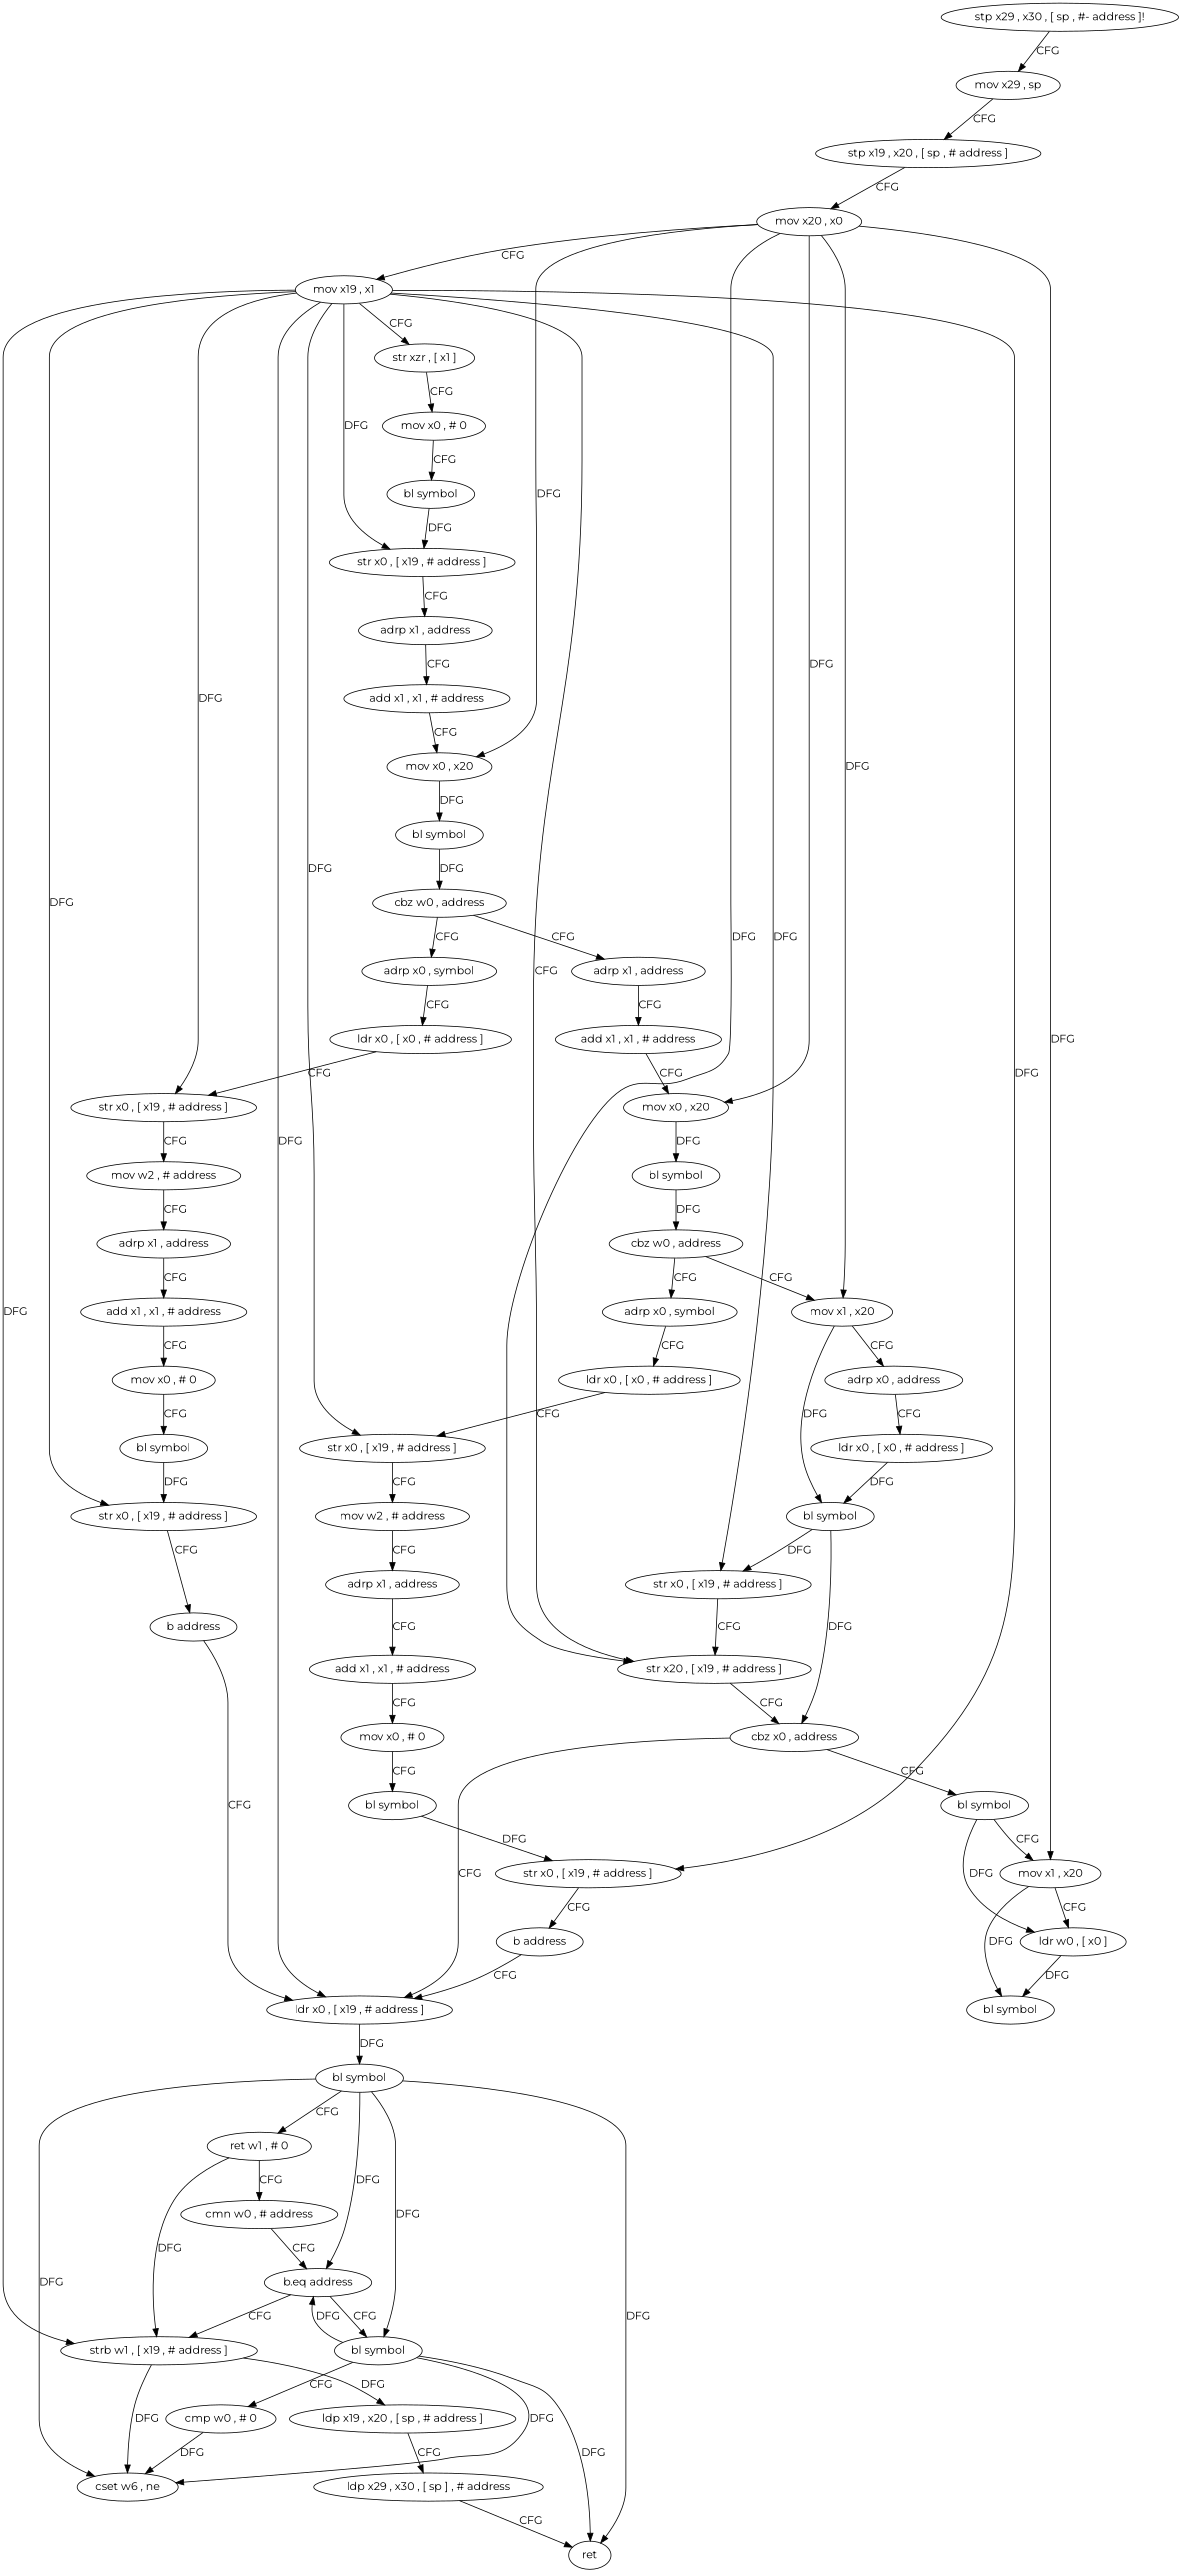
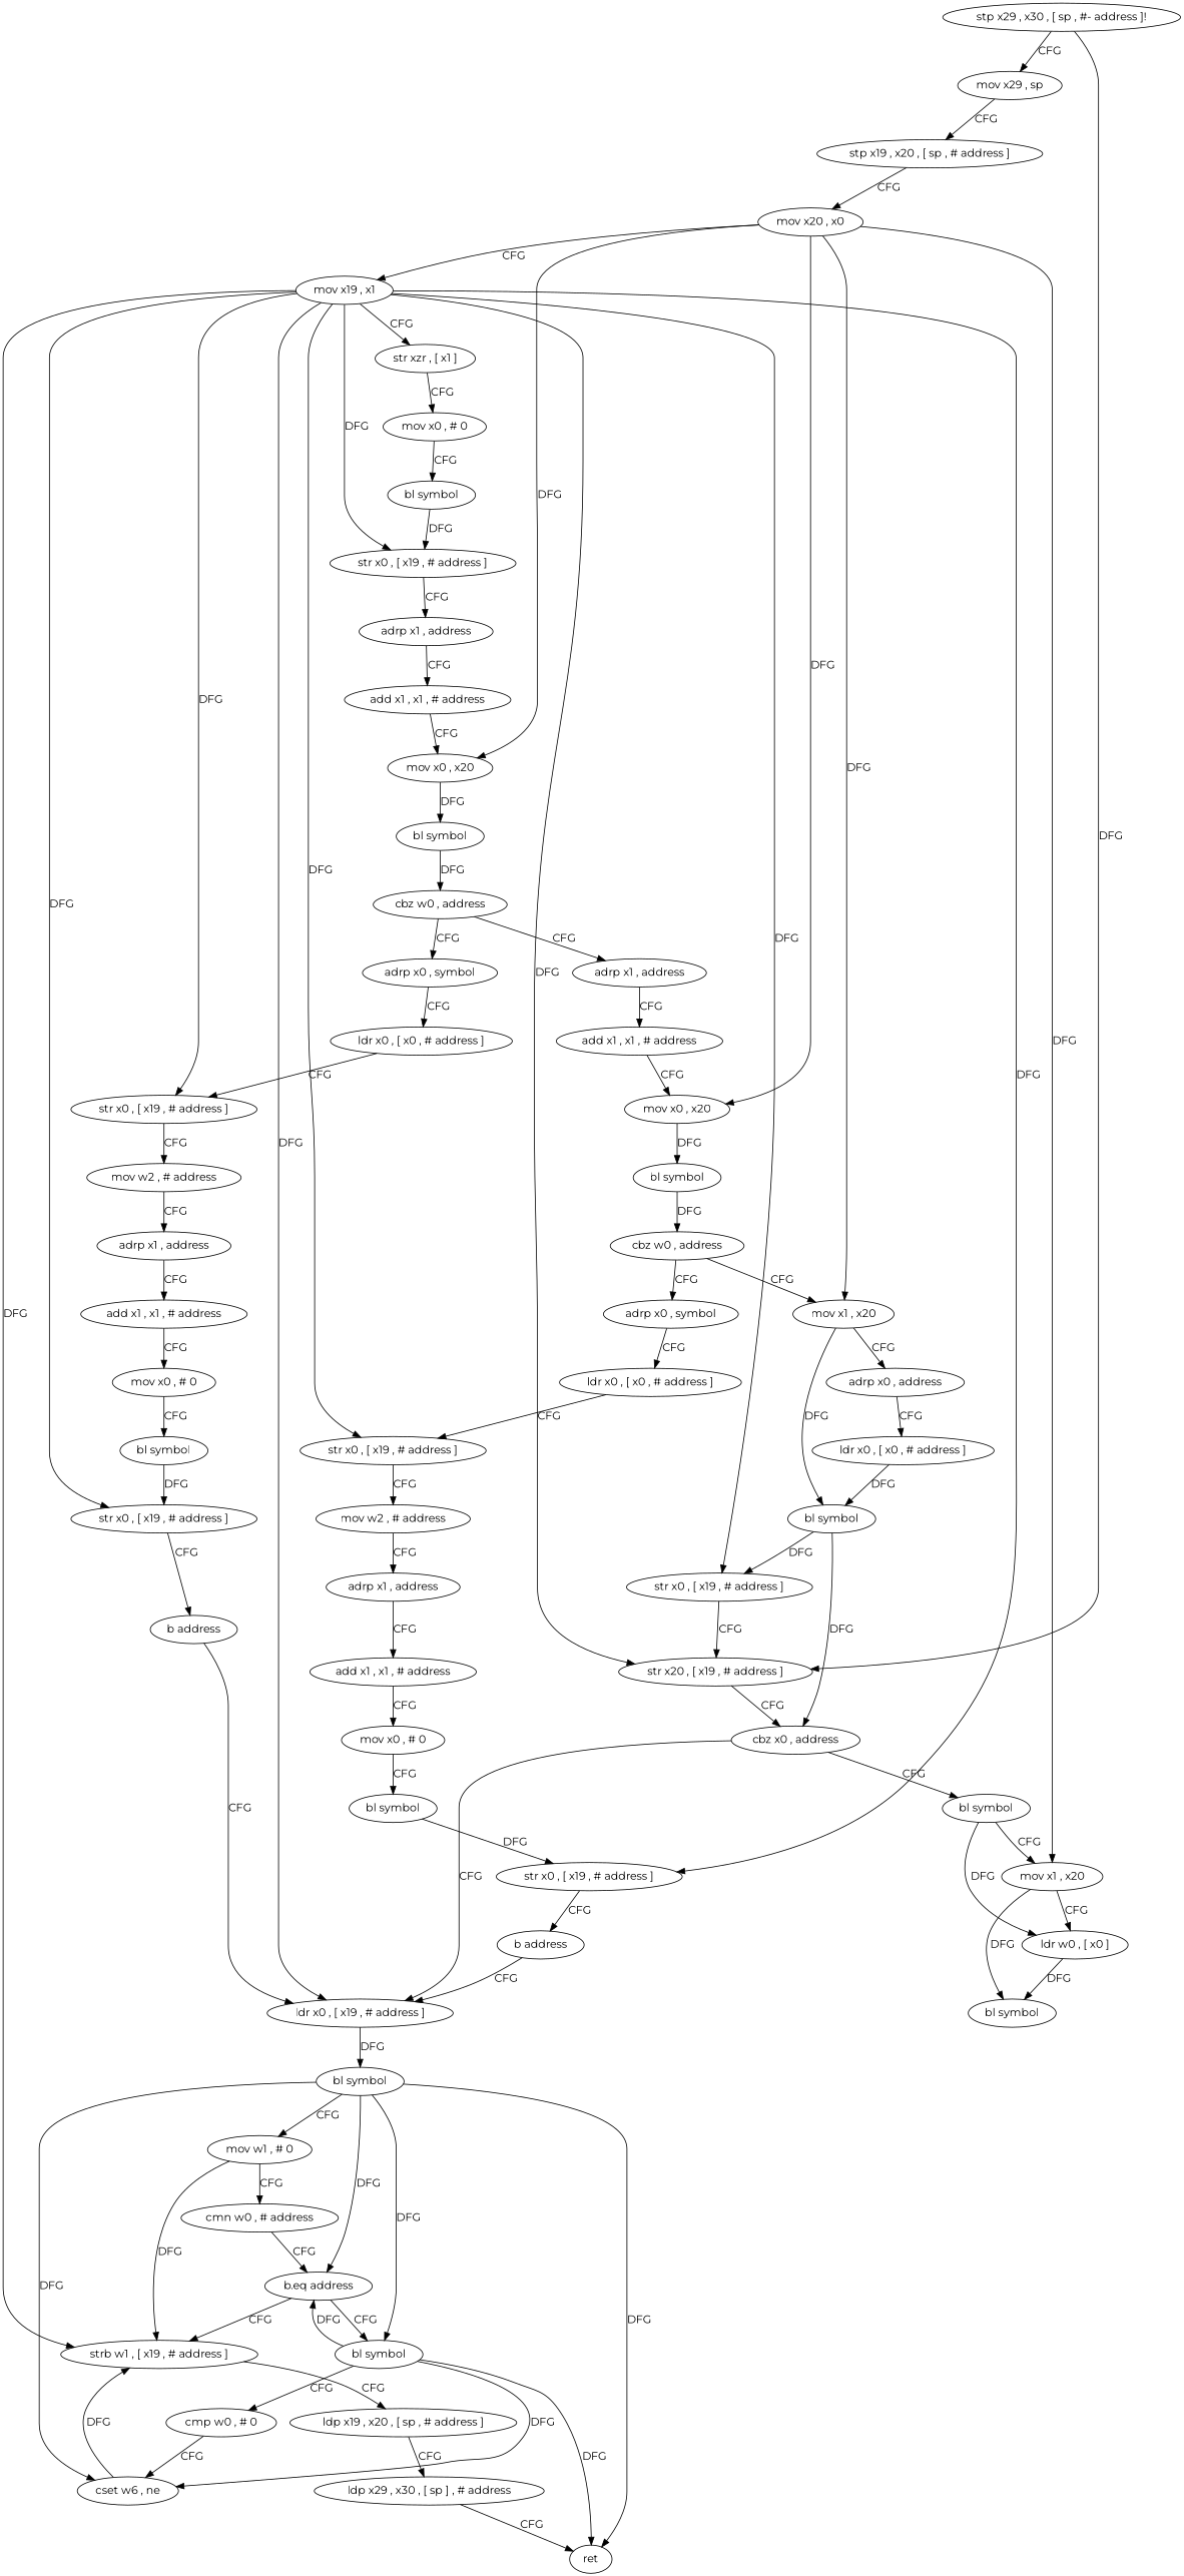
  digraph {
    fontname=Montserrat
    node [fontname=Montserrat]
    edge [fontname=Montserrat]
    n1 [label="stp x29 , x30 , [ sp , #- address ]!"]
    n2 [label="mov x29 , sp"]
    n3 [label="stp x19 , x20 , [ sp , # address ]"]
    n4 [label="mov x20 , x0"]
    n5 [label="mov x19 , x1"]
    n6 [label="mov x0 , x20"]
    n7 [label="mov x0 , x20"]
    n8 [label="mov x1 , x20"]
    n9 [label="str x20 , [ x19 , # address ]"]
    n10 [label="mov x1 , x20"]
    n11 [label="str xzr , [ x1 ]"]
    n12 [label="str x0 , [ x19 , # address ]"]
    n13 [label="str x0 , [ x19 , # address ]"]
    n14 [label="str x0 , [ x19 , # address ]"]
    n15 [label="ldr x0 , [ x19 , # address ]"]
    n16 [label="strb w1 , [ x19 , # address ]"]
    n17 [label="str x0 , [ x19 , # address ]"]
    n18 [label="str x0 , [ x19 , # address ]"]
    n19 [label="str x0 , [ x19 , # address ]"]
    n20 [label="bl symbol"]
    n21 [label="bl symbol"]
    n22 [label="adrp x0 , address"]
    n23 [label="bl symbol"]
    n24 [label="cbz x0 , address"]
    n25 [label="ldr w0 , [ x0 ]"]
    n26 [label="bl symbol"]
    n27 [label="mov x0 , # 0"]
    n28 [label="adrp x1 , address"]
    n29 [label="mov w2 , # address"]
    n30 [label="b address"]
    n31 [label="bl symbol"]
    n32 [label="ldp x19 , x20 , [ sp , # address ]"]
    n33 [label="mov w2 , # address"]
    n34 [label="b address"]
    n35 [label="bl symbol"]
    n36 [label="add x1 , x1 , # address"]
    n37 [label="cbz w0 , address"]
    n38 [label="adrp x0 , symbol"]
    n39 [label="adrp x1 , address"]
    n40 [label="ldr x0 , [ x0 , # address ]"]
    n41 [label="add x1 , x1 , # address"]
    n42 [label="adrp x1 , address"]
    n43 [label="add x1 , x1 , # address"]
    n44 [label="mov x0 , # 0"]
    n45 [label="bl symbol"]
-   n46 [label="ret w1 , # 0"]
+   n46 [label="mov w1 , # 0"]
    n47 [label="b.eq address"]
    n48 [label="bl symbol"]
    n49 [label=ret]
    n50 [label="cset w6 , ne"]
    n51 [label="cbz w0 , address"]
    n52 [label="adrp x0 , symbol"]
    n53 [label="ldr x0 , [ x0 , # address ]"]
    n54 [label="ldr x0 , [ x0 , # address ]"]
    n55 [label="cmn w0 , # address"]
    n56 [label="cmp w0 , # 0"]
    n57 [label="ldp x29 , x30 , [ sp ] , # address"]
    n58 [label="adrp x1 , address"]
    n59 [label="add x1 , x1 , # address"]
    n60 [label="mov x0 , # 0"]
    n61 [label="bl symbol"]
    n62 [label="bl symbol"]
    n1 -> n2 [label=CFG]
    n2 -> n3 [label=CFG]
    n3 -> n4 [label=CFG]
    n4 -> n5 [label=CFG]
    n4 -> n6 [label=DFG]
    n4 -> n7 [label=DFG]
    n4 -> n8 [label=DFG]
-   n4 -> n9 [label=DFG]
+   n1 -> n9 [label=DFG]
    n4 -> n10 [label=DFG]
-   n5 -> n9 [label=CFG]
+   n5 -> n9 [label=DFG]
    n5 -> n11 [label=CFG]
    n5 -> n12 [label=DFG]
    n5 -> n13 [label=DFG]
    n5 -> n14 [label=DFG]
    n5 -> n15 [label=DFG]
    n5 -> n16 [label=DFG]
    n5 -> n17 [label=DFG]
    n5 -> n18 [label=DFG]
    n5 -> n19 [label=DFG]
    n6 -> n20 [label=DFG]
    n7 -> n21 [label=DFG]
    n8 -> n22 [label=CFG]
    n8 -> n23 [label=DFG]
    n9 -> n24 [label=CFG]
    n10 -> n25 [label=CFG]
    n10 -> n26 [label=DFG]
    n11 -> n27 [label=CFG]
    n12 -> n28 [label=CFG]
    n13 -> n29 [label=CFG]
    n14 -> n30 [label=CFG]
    n15 -> n31 [label=DFG]
-   n16 -> n32 [label=DFG]
+   n16 -> n32 [label=CFG]
    n17 -> n33 [label=CFG]
    n18 -> n34 [label=CFG]
    n19 -> n9 [label=CFG]
    n20 -> n37 [label=DFG]
    n21 -> n51 [label=DFG]
    n22 -> n54 [label=CFG]
    n23 -> n19 [label=DFG]
    n23 -> n24 [label=DFG]
    n24 -> n15 [label=CFG]
    n24 -> n62 [label=CFG]
    n25 -> n26 [label=DFG]
    n27 -> n35 [label=CFG]
    n28 -> n36 [label=CFG]
    n29 -> n42 [label=CFG]
    n30 -> n15 [label=CFG]
    n31 -> n46 [label=CFG]
    n31 -> n47 [label=DFG]
    n31 -> n48 [label=DFG]
    n31 -> n49 [label=DFG]
    n31 -> n50 [label=DFG]
    n32 -> n57 [label=CFG]
    n33 -> n58 [label=CFG]
    n34 -> n15 [label=CFG]
    n35 -> n12 [label=DFG]
    n36 -> n6 [label=CFG]
    n37 -> n38 [label=CFG]
    n37 -> n39 [label=CFG]
    n38 -> n40 [label=CFG]
    n39 -> n41 [label=CFG]
    n40 -> n13 [label=CFG]
    n41 -> n7 [label=CFG]
    n42 -> n43 [label=CFG]
    n43 -> n44 [label=CFG]
    n44 -> n45 [label=CFG]
    n45 -> n14 [label=DFG]
    n46 -> n16 [label=DFG]
    n46 -> n55 [label=CFG]
    n47 -> n16 [label=CFG]
    n47 -> n48 [label=CFG]
    n48 -> n47 [label=DFG]
    n48 -> n49 [label=DFG]
    n48 -> n50 [label=DFG]
    n48 -> n56 [label=CFG]
-   n16 -> n50 [label=DFG]
+   n50 -> n16 [label=DFG]
    n51 -> n8 [label=CFG]
    n51 -> n52 [label=CFG]
    n52 -> n53 [label=CFG]
    n53 -> n17 [label=CFG]
    n54 -> n23 [label=DFG]
    n55 -> n47 [label=CFG]
-   n56 -> n50 [label=DFG]
+   n56 -> n50 [label=CFG]
    n57 -> n49 [label=CFG]
    n58 -> n59 [label=CFG]
    n59 -> n60 [label=CFG]
    n60 -> n61 [label=CFG]
    n61 -> n18 [label=DFG]
    n62 -> n10 [label=CFG]
    n62 -> n25 [label=DFG]
  }
